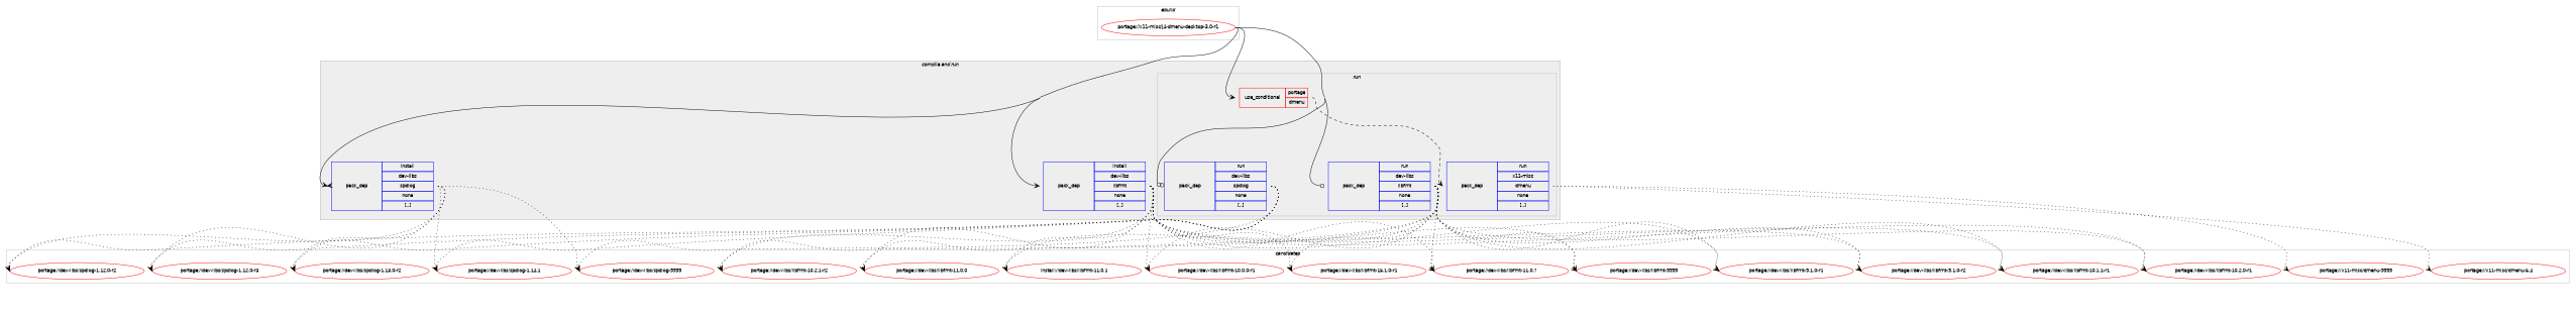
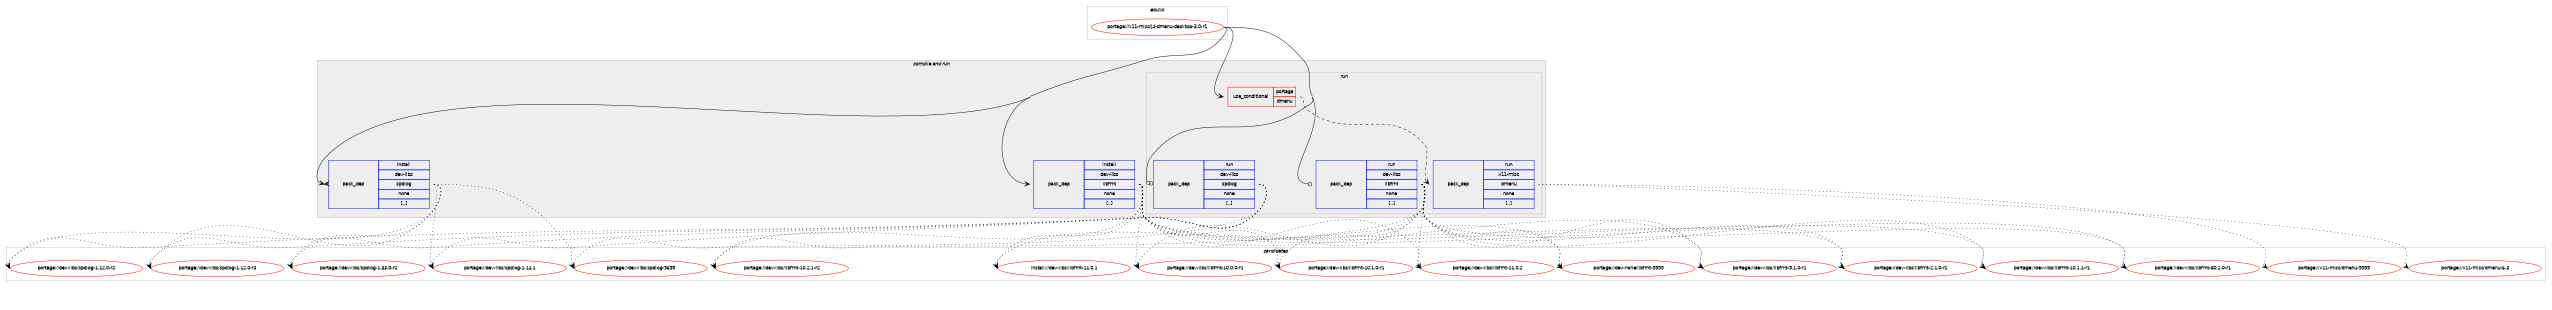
  digraph {
    compound=true
    concentrate=true
    fontname=Helvetica
    fontsize=10
    newrank=true
    rankdir=TB
    ranksep=1.5
    node [color=red fontname=Helvetica fontsize=10]
    edge [arrowhead=vee headport=w style=dotted tailport=e weight=100]
    n1 [label="portage://x11-misc/j4-dmenu-desktop-3.0-r1" width=4]
    n2 [color=blue label=<<TABLE BORDER="0" CELLBORDER="1" CELLSPACING="0" CELLPADDING="4" WIDTH="220"><TR><TD ROWSPAN="6" CELLPADDING="30">pack_dep</TD></TR><TR><TD WIDTH="110">install</TD></TR><TR><TD>dev-libs</TD></TR><TR><TD>libfmt</TD></TR><TR><TD>none</TD></TR><TR><TD>[,,]</TD></TR></TABLE>> shape=none]
    n3 [color=blue label=<<TABLE BORDER="0" CELLBORDER="1" CELLSPACING="0" CELLPADDING="4" WIDTH="220"><TR><TD ROWSPAN="6" CELLPADDING="30">pack_dep</TD></TR><TR><TD WIDTH="110">install</TD></TR><TR><TD>dev-libs</TD></TR><TR><TD>spdlog</TD></TR><TR><TD>none</TD></TR><TR><TD>[,,]</TD></TR></TABLE>> shape=none]
    n4 [color=blue label=<<TABLE BORDER="0" CELLBORDER="1" CELLSPACING="0" CELLPADDING="4" WIDTH="220"><TR><TD ROWSPAN="6" CELLPADDING="30">pack_dep</TD></TR><TR><TD WIDTH="110">run</TD></TR><TR><TD>x11-misc</TD></TR><TR><TD>dmenu</TD></TR><TR><TD>none</TD></TR><TR><TD>[,,]</TD></TR></TABLE>> shape=none]
    n5 [label=<<TABLE BORDER="0" CELLBORDER="1" CELLSPACING="0" CELLPADDING="4"><TR><TD ROWSPAN="3" CELLPADDING="10">use_conditional</TD></TR><TR><TD>portage</TD></TR><TR><TD>dmenu</TD></TR></TABLE>> shape=none]
    n6 [color=blue label=<<TABLE BORDER="0" CELLBORDER="1" CELLSPACING="0" CELLPADDING="4" WIDTH="220"><TR><TD ROWSPAN="6" CELLPADDING="30">pack_dep</TD></TR><TR><TD WIDTH="110">run</TD></TR><TR><TD>dev-libs</TD></TR><TR><TD>libfmt</TD></TR><TR><TD>none</TD></TR><TR><TD>[,,]</TD></TR></TABLE>> shape=none]
    n7 [color=blue label=<<TABLE BORDER="0" CELLBORDER="1" CELLSPACING="0" CELLPADDING="4" WIDTH="220"><TR><TD ROWSPAN="6" CELLPADDING="30">pack_dep</TD></TR><TR><TD WIDTH="110">run</TD></TR><TR><TD>dev-libs</TD></TR><TR><TD>spdlog</TD></TR><TR><TD>none</TD></TR><TR><TD>[,,]</TD></TR></TABLE>> shape=none]
-   n8 [label="portage://dev-libs/libfmt-9999" width=4]
-   n9 [label="portage://dev-libs/libfmt-11.0.7" width=4]
+   n8 [label="portage://dev-none/libfmt-9999" width=4]
+   n9 [label="portage://dev-libs/libfmt-11.0.2" width=4]
    n10 [label="install://dev-libs/libfmt-11.0.1" width=4]
-   n11 [label="portage://dev-libs/libfmt-11.0.0" width=4]
    n12 [label="portage://dev-libs/libfmt-10.2.1-r2" width=4]
-   n13 [label="portage://dev-libs/libfmt-10.2.0-r1" width=4]
+   n13 [label="portage://dev-libs/libfmt-80.2.0-r1" width=4]
    n14 [label="portage://dev-libs/libfmt-10.1.1-r1" width=4]
-   n15 [label="portage://dev-libs/libfmt-15.1.0-r1" width=4]
+   n15 [label="portage://dev-libs/libfmt-10.1.0-r1" width=4]
    n16 [label="portage://dev-libs/libfmt-10.0.0-r1" width=4]
-   n17 [label="portage://dev-libs/libfmt-9.1.0-r2" width=4]
+   n17 [label="portage://dev-libs/libfmt-2.1.0-r2" width=4]
    n18 [label="portage://dev-libs/libfmt-9.1.0-r1" width=4]
-   n19 [label="portage://dev-libs/spdlog-9999" width=4]
+   n19 [label="portage://dev-libs/spdlog-9599" width=4]
    n20 [label="portage://dev-libs/spdlog-1.14.1" width=4]
-   n21 [label="portage://dev-libs/spdlog-1.13.0-r2" width=4]
+   n21 [label="portage://dev-libs/spdlog-1.33.0-r2" width=4]
    n22 [label="portage://dev-libs/spdlog-1.12.0-r3" width=4]
    n23 [label="portage://dev-libs/spdlog-1.12.0-r2" width=4]
    n24 [label="portage://x11-misc/dmenu-9999" width=4]
-   n25 [label="portage://x11-misc/dmenu-5.4" width=4]
+   n25 [label="portage://x11-misc/dmenu-5.3" width=4]
    subgraph cluster_1 {
      color=gray
      label=<<i>ebuild</i>>
      n1
    }
    subgraph cluster_2 {
      color=gray
      label=<<i>dependencies</i>>
      subgraph cluster_3 {
        color=gray
        fillcolor="#eeeeee"
        label=<<i>compile</i>>
        style=filled
        subgraph sub_4 {
          color=gray
          fillcolor="#eeeeee"
          label=<<i>compile</i>>
          style=filled
          n2
        }
        subgraph sub_5 {
          color=gray
          fillcolor="#eeeeee"
          label=<<i>compile</i>>
          style=filled
          n3
        }
      }
      subgraph cluster_6 {
        color=gray
        fillcolor="#eeeeee"
        label=<<i>compile and run</i>>
        style=filled
      }
      subgraph cluster_7 {
        color=gray
        fillcolor="#eeeeee"
        label=<<i>run</i>>
        style=filled
        subgraph sub_8 {
          color=gray
          fillcolor="#eeeeee"
          label=<<i>run</i>>
          style=filled
          n5
          subgraph sub_9 {
            color=gray
            fillcolor="#eeeeee"
            label=<<i>run</i>>
            style=filled
            n4
          }
        }
        subgraph sub_10 {
          color=gray
          fillcolor="#eeeeee"
          label=<<i>run</i>>
          style=filled
          n6
        }
        subgraph sub_11 {
          color=gray
          fillcolor="#eeeeee"
          label=<<i>run</i>>
          style=filled
          n7
        }
      }
    }
    subgraph cluster_12 {
      color=gray
      label=<<i>candidates</i>>
      rank=same
      subgraph sub_13 {
        color=black
        label=<<i>candidates</i>>
        nodesep=1
        rank=same
        n8
        n9
        n10
-       n11
        n12
        n13
        n14
        n15
        n16
        n17
        n18
      }
      subgraph sub_14 {
        color=black
        label=<<i>candidates</i>>
        nodesep=1
        rank=same
        n19
        n20
        n21
        n22
        n23
      }
      subgraph sub_15 {
        color=black
        label=<<i>candidates</i>>
        nodesep=1
        rank=same
        n24
        n25
      }
      subgraph sub_16 {
        color=black
        label=<<i>candidates</i>>
        nodesep=1
        rank=same
        n8
        n9
        n10
-       n11
        n12
        n13
        n14
        n15
        n16
        n17
        n18
      }
      subgraph sub_17 {
        color=black
        label=<<i>candidates</i>>
        nodesep=1
        rank=same
        n19
        n20
        n21
        n22
        n23
      }
    }
    n1 -> n2 [style=solid weight=20]
    n1 -> n3 [style=solid weight=20]
    n1 -> n5 [style=solid weight=20]
    n1 -> n6 [arrowhead=odot style=solid weight=20]
    n1 -> n7 [arrowhead=odot style=solid weight=20]
    n2 -> n8
    n2 -> n9
    n2 -> n10
-   n2 -> n11
    n2 -> n12
    n2 -> n13
    n2 -> n14
    n2 -> n15
    n2 -> n16
    n2 -> n17
    n2 -> n18
    n3 -> n19
    n3 -> n20
    n3 -> n21
    n3 -> n22
    n3 -> n23
    n4 -> n24
    n4 -> n25
    n5 -> n4 [style=dashed weight=20]
    n6 -> n8
    n6 -> n9
    n6 -> n10
-   n6 -> n11
    n6 -> n12
    n6 -> n13
    n6 -> n14
    n6 -> n15
    n6 -> n16
    n6 -> n17
    n6 -> n18
    n7 -> n19
    n7 -> n20
    n7 -> n21
    n7 -> n22
    n7 -> n23
  }
